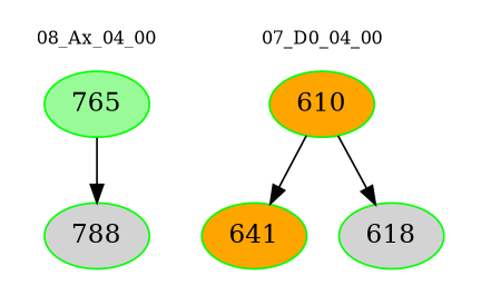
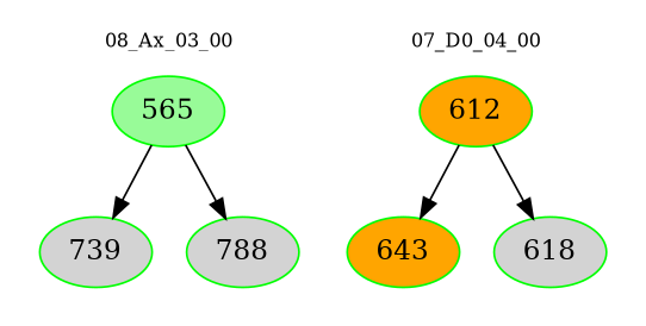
  digraph {
    node [color=green fillcolor=lightgrey style=filled]
    edge [color=black]
-   n1 [fillcolor=palegreen label=765]
+   n1 [fillcolor=palegreen label=565]
+   n2 [label=739]
    n3 [label=788]
-   n4 [fillcolor=orange label=610]
-   n5 [fillcolor=orange label=641]
+   n4 [fillcolor=orange label=612]
+   n5 [fillcolor=orange label=643]
    n6 [label=618]
    subgraph cluster_1 {
      color=white
      fontsize=10
-     label="08_Ax_04_00"
+     label="08_Ax_03_00"
      n1
+     n2
      n3
    }
    subgraph cluster_2 {
      color=white
      fontsize=10
      label="07_D0_04_00"
      n4
      n5
      n6
    }
+   n1 -> n2
    n1 -> n3
    n4 -> n5
    n4 -> n6
  }
